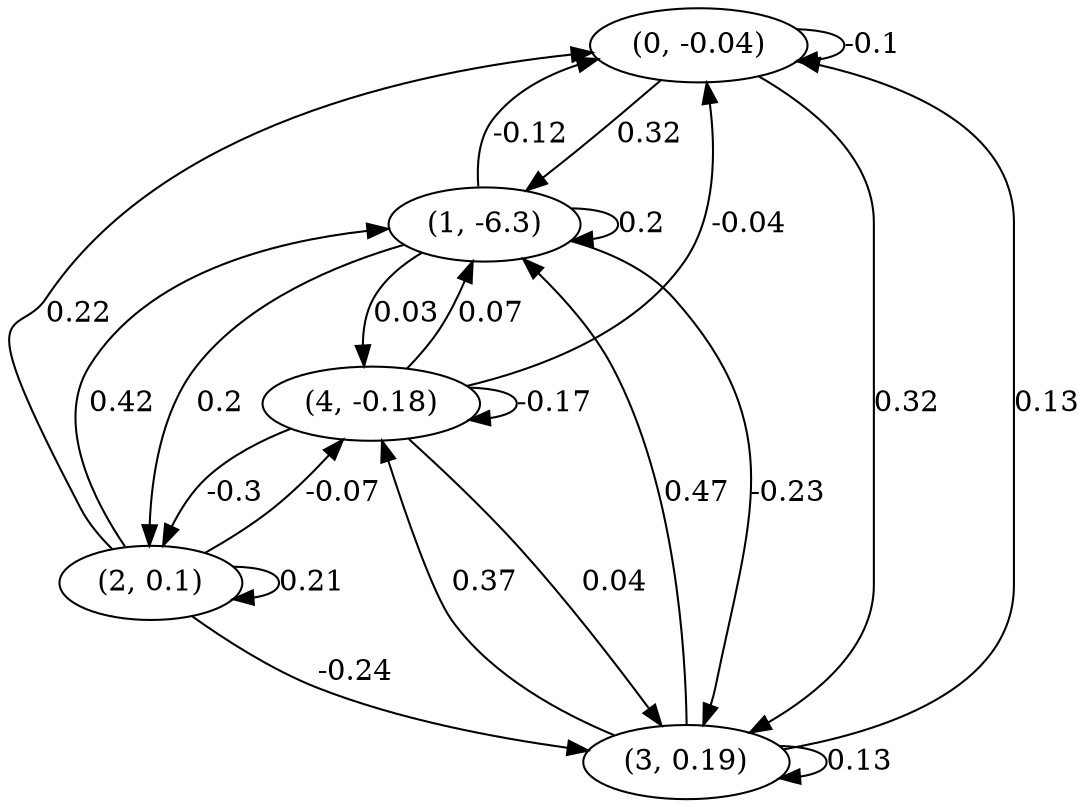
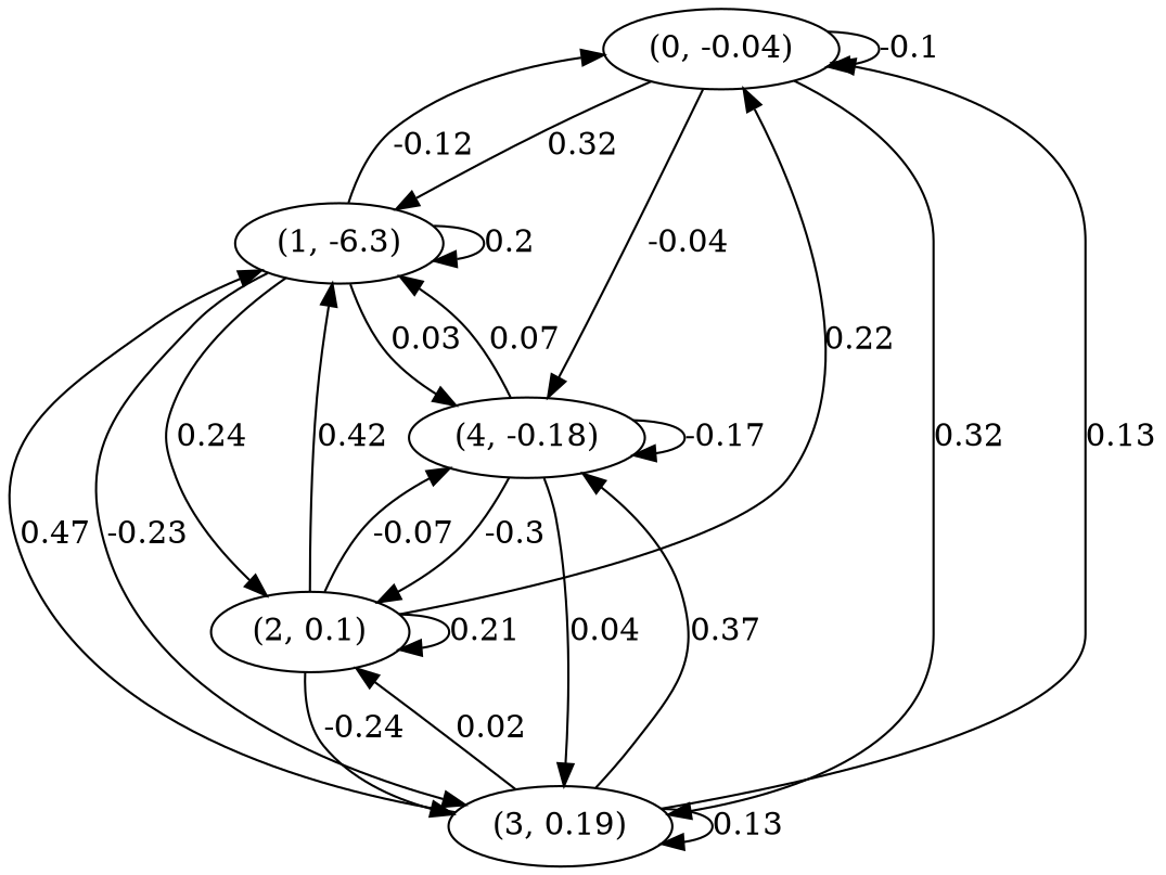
  digraph {
    n1 [label="(0, -0.04)"]
    n2 [label="(1, -6.3)"]
    n3 [label="(3, 0.19)"]
    n4 [label="(2, 0.1)"]
    n5 [label="(4, -0.18)"]
    n1 -> n1 [label=-0.1]
    n1 -> n2 [label=0.32]
    n1 -> n3 [label=0.32]
    n2 -> n1 [label=-0.12]
    n2 -> n2 [label=0.2]
    n2 -> n3 [label=-0.23]
-   n2 -> n4 [label=0.2]
+   n2 -> n4 [label=0.24]
    n2 -> n5 [label=0.03]
    n3 -> n1 [label=0.13]
    n3 -> n2 [label=0.47]
    n3 -> n3 [label=0.13]
+   n3 -> n4 [label=0.02]
    n3 -> n5 [label=0.37]
    n4 -> n1 [label=0.22]
    n4 -> n2 [label=0.42]
    n4 -> n3 [label=-0.24]
    n4 -> n4 [label=0.21]
    n4 -> n5 [label=-0.07]
-   n5 -> n1 [label=-0.04]
+   n1 -> n5 [label=-0.04]
    n5 -> n2 [label=0.07]
    n5 -> n3 [label=0.04]
    n5 -> n4 [label=-0.3]
    n5 -> n5 [label=-0.17]
  }
